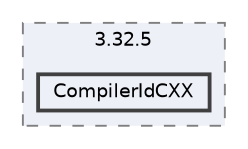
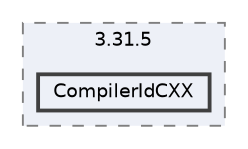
  digraph {
    compound=true
    n1 [color=grey25 fillcolor="#edf0f7" fontname=Helvetica fontsize=10 height=0.2 label=CompilerIdCXX shape=box style="filled,bold" width=0.4]
    subgraph cluster_1 {
      bgcolor="#edf0f7"
      fontname=Helvetica
      fontsize=10
-     label="3.32.5"
+     label="3.31.5"
      pencolor=grey50
      style="filled,dashed"
      n1
    }
  }
